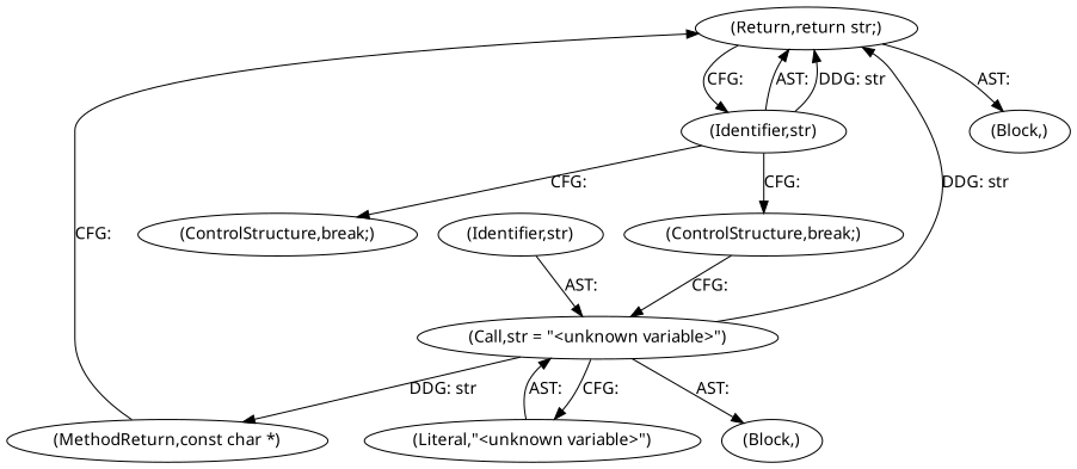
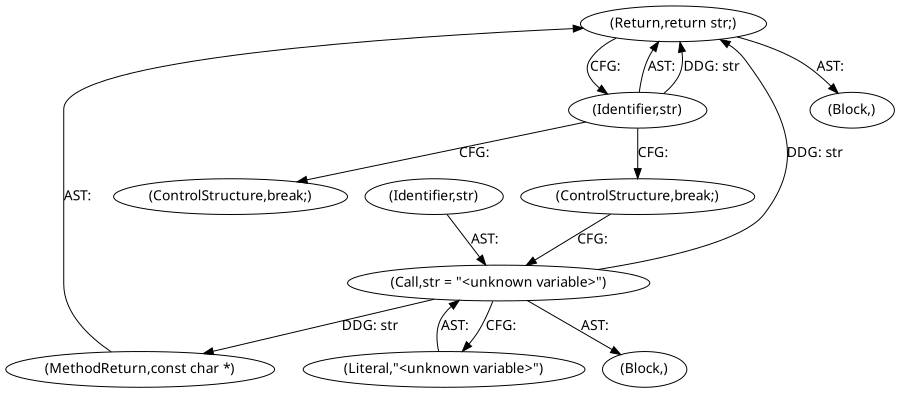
  digraph {
    fontname="Noto Sans"
    node [fontname="Noto Sans"]
    edge [fontname="Noto Sans"]
    n1 [label="(Return,return str;)"]
    n2 [label="(Identifier,str)"]
    n3 [label="(Block,)"]
    n4 [label="(ControlStructure,break;)"]
    n5 [label="(ControlStructure,break;)"]
    n6 [label="(MethodReturn,const char *)"]
    n7 [label="(Call,str = \"<unknown variable>\")"]
    n8 [label="(Block,)"]
    n9 [label="(Literal,\"<unknown variable>\")"]
    n10 [label="(Identifier,str)"]
    n1 -> n2 [label="CFG: "]
    n1 -> n3 [label="AST: "]
    n2 -> n1 [label="AST: "]
    n2 -> n1 [label="DDG: str"]
    n2 -> n4 [label="CFG: "]
    n2 -> n5 [label="CFG: "]
    n4 -> n7 [label="CFG: "]
-   n6 -> n1 [label="CFG: "]
+   n6 -> n1 [label="AST: "]
    n7 -> n1 [label="DDG: str"]
    n7 -> n6 [label="DDG: str"]
    n7 -> n8 [label="AST: "]
    n7 -> n9 [label="CFG: "]
    n9 -> n7 [label="AST: "]
    n10 -> n7 [label="AST: "]
  }
